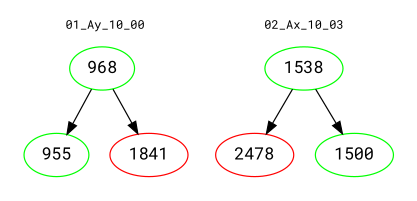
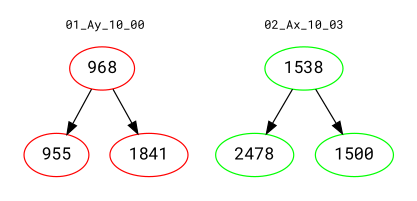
  digraph {
    fontname="Roboto Mono"
    node [color=green fontname="Roboto Mono"]
    edge [color=black fontname="Roboto Mono"]
-   n1 [label=968]
-   n2 [label=955]
+   n1 [color=red label=968]
+   n2 [color=red label=955]
    n3 [color=red label=1841]
    n4 [label=1538]
-   n5 [color=red label=2478]
+   n5 [label=2478]
    n6 [label=1500]
    subgraph cluster_1 {
      color=white
      fontsize=10
      label="01_Ay_10_00"
      n1
      n2
      n3
    }
    subgraph cluster_2 {
      color=white
      fontsize=10
      label="02_Ax_10_03"
      n4
      n5
      n6
    }
    n1 -> n2
    n1 -> n3
    n4 -> n5
    n4 -> n6
  }
